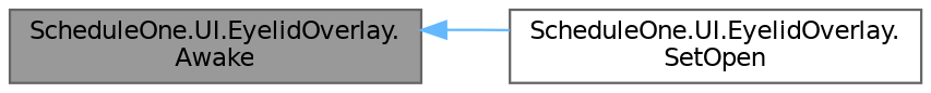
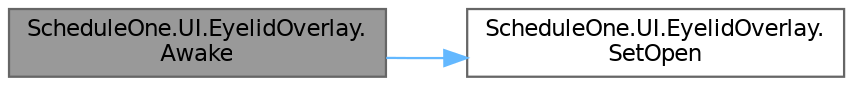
  digraph {
    rankdir=LR
    node [fontname=Helvetica fontsize=10 shape=box style=filled]
    n1 [color=gray40 fillcolor=grey60 fontcolor=black height=0.2 label="ScheduleOne.UI.EyelidOverlay.\lAwake" width=0.4]
    n2 [color=grey40 fillcolor=white height=0.2 label="ScheduleOne.UI.EyelidOverlay.\lSetOpen" width=0.4]
-   n2 -> n1 [color=steelblue1 fontname=Helvetica fontsize=10 labelfontname=Helvetica labelfontsize=10 style=solid]
+   n1 -> n2 [color=steelblue1 fontname=Helvetica fontsize=10 labelfontname=Helvetica labelfontsize=10 style=solid]
  }
